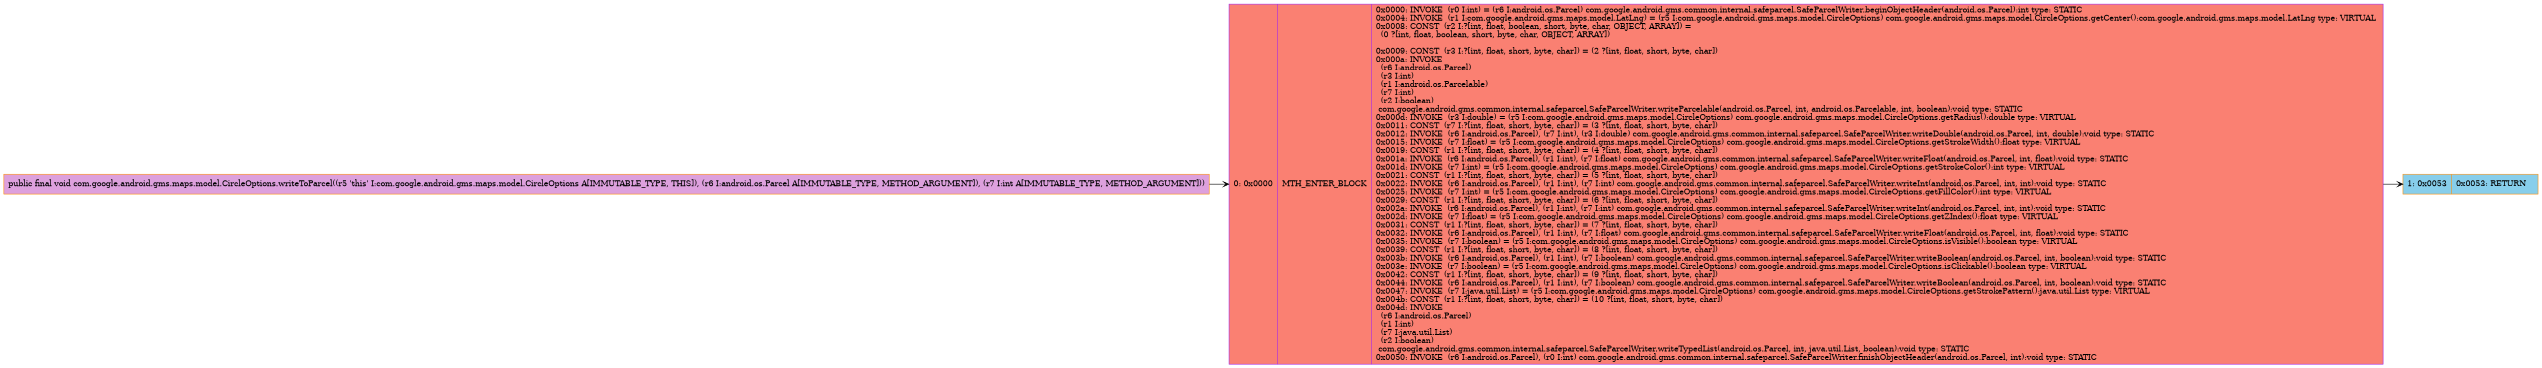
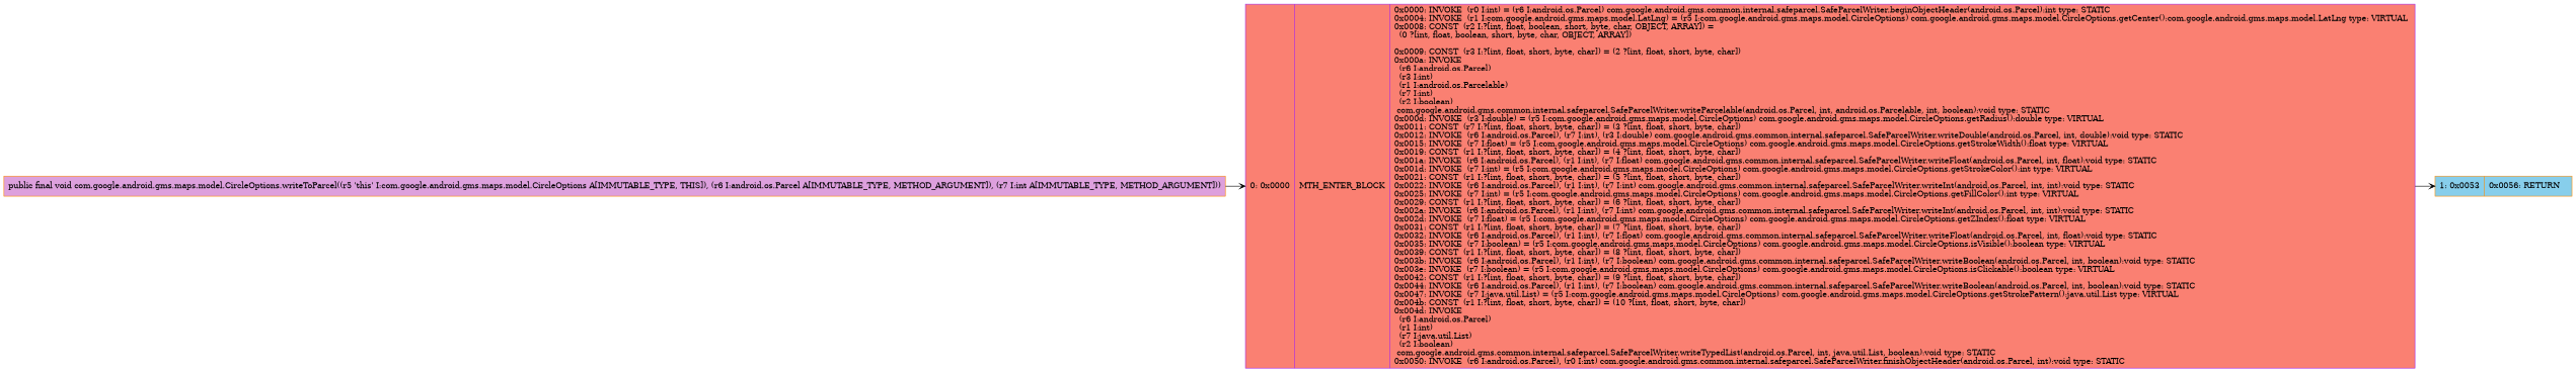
  digraph {
    rankdir=LR
    node [shape=record style=filled color=darkorange]
    edge [arrowhead=vee]
    n1 [label="{0\:\ 0x0000|MTH_ENTER_BLOCK\l|0x0000: INVOKE  (r0 I:int) = (r6 I:android.os.Parcel) com.google.android.gms.common.internal.safeparcel.SafeParcelWriter.beginObjectHeader(android.os.Parcel):int type: STATIC \l0x0004: INVOKE  (r1 I:com.google.android.gms.maps.model.LatLng) = (r5 I:com.google.android.gms.maps.model.CircleOptions) com.google.android.gms.maps.model.CircleOptions.getCenter():com.google.android.gms.maps.model.LatLng type: VIRTUAL \l0x0008: CONST  (r2 I:?[int, float, boolean, short, byte, char, OBJECT, ARRAY]) = \l  (0 ?[int, float, boolean, short, byte, char, OBJECT, ARRAY])\l \l0x0009: CONST  (r3 I:?[int, float, short, byte, char]) = (2 ?[int, float, short, byte, char]) \l0x000a: INVOKE  \l  (r6 I:android.os.Parcel)\l  (r3 I:int)\l  (r1 I:android.os.Parcelable)\l  (r7 I:int)\l  (r2 I:boolean)\l com.google.android.gms.common.internal.safeparcel.SafeParcelWriter.writeParcelable(android.os.Parcel, int, android.os.Parcelable, int, boolean):void type: STATIC \l0x000d: INVOKE  (r3 I:double) = (r5 I:com.google.android.gms.maps.model.CircleOptions) com.google.android.gms.maps.model.CircleOptions.getRadius():double type: VIRTUAL \l0x0011: CONST  (r7 I:?[int, float, short, byte, char]) = (3 ?[int, float, short, byte, char]) \l0x0012: INVOKE  (r6 I:android.os.Parcel), (r7 I:int), (r3 I:double) com.google.android.gms.common.internal.safeparcel.SafeParcelWriter.writeDouble(android.os.Parcel, int, double):void type: STATIC \l0x0015: INVOKE  (r7 I:float) = (r5 I:com.google.android.gms.maps.model.CircleOptions) com.google.android.gms.maps.model.CircleOptions.getStrokeWidth():float type: VIRTUAL \l0x0019: CONST  (r1 I:?[int, float, short, byte, char]) = (4 ?[int, float, short, byte, char]) \l0x001a: INVOKE  (r6 I:android.os.Parcel), (r1 I:int), (r7 I:float) com.google.android.gms.common.internal.safeparcel.SafeParcelWriter.writeFloat(android.os.Parcel, int, float):void type: STATIC \l0x001d: INVOKE  (r7 I:int) = (r5 I:com.google.android.gms.maps.model.CircleOptions) com.google.android.gms.maps.model.CircleOptions.getStrokeColor():int type: VIRTUAL \l0x0021: CONST  (r1 I:?[int, float, short, byte, char]) = (5 ?[int, float, short, byte, char]) \l0x0022: INVOKE  (r6 I:android.os.Parcel), (r1 I:int), (r7 I:int) com.google.android.gms.common.internal.safeparcel.SafeParcelWriter.writeInt(android.os.Parcel, int, int):void type: STATIC \l0x0025: INVOKE  (r7 I:int) = (r5 I:com.google.android.gms.maps.model.CircleOptions) com.google.android.gms.maps.model.CircleOptions.getFillColor():int type: VIRTUAL \l0x0029: CONST  (r1 I:?[int, float, short, byte, char]) = (6 ?[int, float, short, byte, char]) \l0x002a: INVOKE  (r6 I:android.os.Parcel), (r1 I:int), (r7 I:int) com.google.android.gms.common.internal.safeparcel.SafeParcelWriter.writeInt(android.os.Parcel, int, int):void type: STATIC \l0x002d: INVOKE  (r7 I:float) = (r5 I:com.google.android.gms.maps.model.CircleOptions) com.google.android.gms.maps.model.CircleOptions.getZIndex():float type: VIRTUAL \l0x0031: CONST  (r1 I:?[int, float, short, byte, char]) = (7 ?[int, float, short, byte, char]) \l0x0032: INVOKE  (r6 I:android.os.Parcel), (r1 I:int), (r7 I:float) com.google.android.gms.common.internal.safeparcel.SafeParcelWriter.writeFloat(android.os.Parcel, int, float):void type: STATIC \l0x0035: INVOKE  (r7 I:boolean) = (r5 I:com.google.android.gms.maps.model.CircleOptions) com.google.android.gms.maps.model.CircleOptions.isVisible():boolean type: VIRTUAL \l0x0039: CONST  (r1 I:?[int, float, short, byte, char]) = (8 ?[int, float, short, byte, char]) \l0x003b: INVOKE  (r6 I:android.os.Parcel), (r1 I:int), (r7 I:boolean) com.google.android.gms.common.internal.safeparcel.SafeParcelWriter.writeBoolean(android.os.Parcel, int, boolean):void type: STATIC \l0x003e: INVOKE  (r7 I:boolean) = (r5 I:com.google.android.gms.maps.model.CircleOptions) com.google.android.gms.maps.model.CircleOptions.isClickable():boolean type: VIRTUAL \l0x0042: CONST  (r1 I:?[int, float, short, byte, char]) = (9 ?[int, float, short, byte, char]) \l0x0044: INVOKE  (r6 I:android.os.Parcel), (r1 I:int), (r7 I:boolean) com.google.android.gms.common.internal.safeparcel.SafeParcelWriter.writeBoolean(android.os.Parcel, int, boolean):void type: STATIC \l0x0047: INVOKE  (r7 I:java.util.List) = (r5 I:com.google.android.gms.maps.model.CircleOptions) com.google.android.gms.maps.model.CircleOptions.getStrokePattern():java.util.List type: VIRTUAL \l0x004b: CONST  (r1 I:?[int, float, short, byte, char]) = (10 ?[int, float, short, byte, char]) \l0x004d: INVOKE  \l  (r6 I:android.os.Parcel)\l  (r1 I:int)\l  (r7 I:java.util.List)\l  (r2 I:boolean)\l com.google.android.gms.common.internal.safeparcel.SafeParcelWriter.writeTypedList(android.os.Parcel, int, java.util.List, boolean):void type: STATIC \l0x0050: INVOKE  (r6 I:android.os.Parcel), (r0 I:int) com.google.android.gms.common.internal.safeparcel.SafeParcelWriter.finishObjectHeader(android.os.Parcel, int):void type: STATIC \l}" fillcolor=salmon color=purple]
-   n2 [label="{1\:\ 0x0053|0x0053: RETURN   \l}" fillcolor=skyblue]
+   n2 [label="{1\:\ 0x0053|0x0056: RETURN   \l}" fillcolor=skyblue]
    n3 [label="{public final void com.google.android.gms.maps.model.CircleOptions.writeToParcel((r5 'this' I:com.google.android.gms.maps.model.CircleOptions A[IMMUTABLE_TYPE, THIS]), (r6 I:android.os.Parcel A[IMMUTABLE_TYPE, METHOD_ARGUMENT]), (r7 I:int A[IMMUTABLE_TYPE, METHOD_ARGUMENT])) }" fillcolor=plum]
    n1 -> n2
    n3 -> n1
  }
